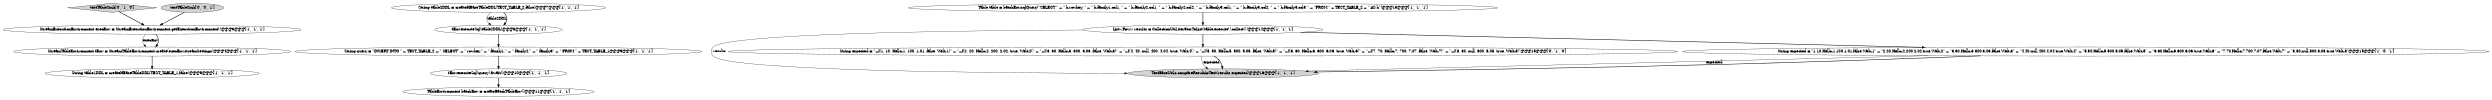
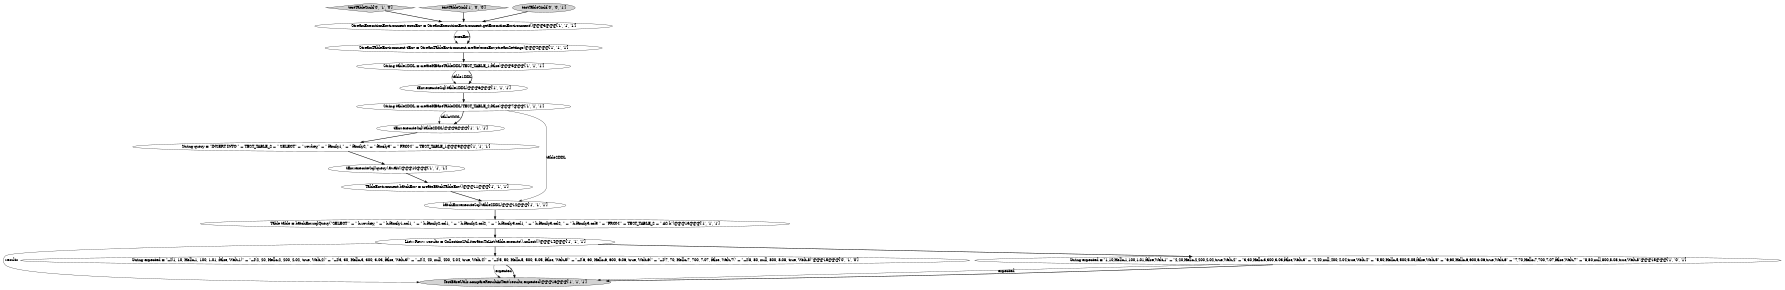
  digraph {
    node [fillcolor=white shape=ellipse style=filled]
    edge [style=bold]
    n1 [label="StreamExecutionEnvironment execEnv = StreamExecutionEnvironment.getExecutionEnvironment()@@@3@@@['1', '1', '1']"]
    n2 [label="StreamTableEnvironment tEnv = StreamTableEnvironment.create(execEnv,streamSettings)@@@4@@@['1', '1', '1']"]
    n3 [label="String table1DDL = createHBaseTableDDL(TEST_TABLE_1,false)@@@5@@@['1', '1', '1']"]
+   n4 [label="tEnv.executeSql(table1DDL)@@@6@@@['1', '1', '1']"]
    n5 [label="String table2DDL = createHBaseTableDDL(TEST_TABLE_2,false)@@@7@@@['1', '1', '1']"]
    n6 [label="tEnv.executeSql(table2DDL)@@@8@@@['1', '1', '1']"]
+   n7 [label="batchEnv.executeSql(table2DDL)@@@12@@@['1', '1', '1']"]
    n8 [fillcolor=lightgray label="TestBaseUtils.compareResultAsText(results,expected)@@@16@@@['1', '1', '1']"]
    n9 [label="String query = \"INSERT INTO \" + TEST_TABLE_2 + \" SELECT\" + \" rowkey,\" + \" family1,\" + \" family2,\" + \" family3\" + \" FROM \" + TEST_TABLE_1@@@9@@@['1', '1', '1']"]
    n10 [label="tEnv.executeSql(query).await()@@@10@@@['1', '1', '1']"]
    n11 [label="TableEnvironment batchEnv = createBatchTableEnv()@@@11@@@['1', '1', '1']"]
    n12 [label="Table table = batchEnv.sqlQuery(\"SELECT \" + \" h.rowkey, \" + \" h.family1.col1, \" + \" h.family2.col1, \" + \" h.family2.col2, \" + \" h.family3.col1, \" + \" h.family3.col2, \" + \" h.family3.col3 \" + \"FROM \" + TEST_TABLE_2 + \" AS h\")@@@13@@@['1', '1', '1']"]
    n13 [label="List<Row> results = CollectionUtil.iteratorToList(table.execute().collect())@@@14@@@['1', '1', '1']"]
    n14 [label="String expected = \"+I(1, 10, Hello-1, 100, 1.01, false, Welt-1(\" + \"+I(2, 20, Hello-2, 200, 2.02, true, Welt-2(\" + \"+I(3, 30, Hello-3, 300, 3.03, false, Welt-3(\" + \"+I(4, 40, null, 400, 4.04, true, Welt-4(\" + \"+I(5, 50, Hello-5, 500, 5.05, false, Welt-5(\" + \"+I(6, 60, Hello-6, 600, 6.06, true, Welt-6(\" + \"+I(7, 70, Hello-7, 700, 7.07, false, Welt-7(\" + \"+I(8, 80, null, 800, 8.08, true, Welt-8(\"@@@15@@@['0', '1', '0']"]
    n15 [label="String expected = \"1,10,Hello-1,100,1.01,false,Welt-1\" + \"2,20,Hello-2,200,2.02,true,Welt-2\" + \"3,30,Hello-3,300,3.03,false,Welt-3\" + \"4,40,null,400,4.04,true,Welt-4\" + \"5,50,Hello-5,500,5.05,false,Welt-5\" + \"6,60,Hello-6,600,6.06,true,Welt-6\" + \"7,70,Hello-7,700,7.07,false,Welt-7\" + \"8,80,null,800,8.08,true,Welt-8\"@@@15@@@['1', '0', '1']"]
    n16 [fillcolor=lightgray label="testTableSink['0', '1', '0']" shape=diamond]
+   n17 [fillcolor=lightgray label="testTableSink['1', '0', '0']" shape=diamond]
    n18 [fillcolor=lightgray label="testTableSink['0', '0', '1']"]
    n1 -> n2 [label=execEnv style=solid]
    n1 -> n2
    n2 -> n3
+   n3 -> n4 [label=table1DDL style=solid]
+   n3 -> n4
+   n4 -> n5
    n5 -> n6 [label=table2DDL style=solid]
    n5 -> n6
+   n5 -> n7 [label=table2DDL style=solid]
    n6 -> n9
+   n7 -> n12
    n9 -> n10
    n10 -> n11
+   n11 -> n7
    n12 -> n13
    n13 -> n8 [label=results style=solid]
    n13 -> n14
    n13 -> n15
    n14 -> n8 [label=expected style=solid]
    n14 -> n8
    n15 -> n8 [label=expected style=solid]
    n15 -> n8
    n16 -> n1
+   n17 -> n1
    n18 -> n1
  }
